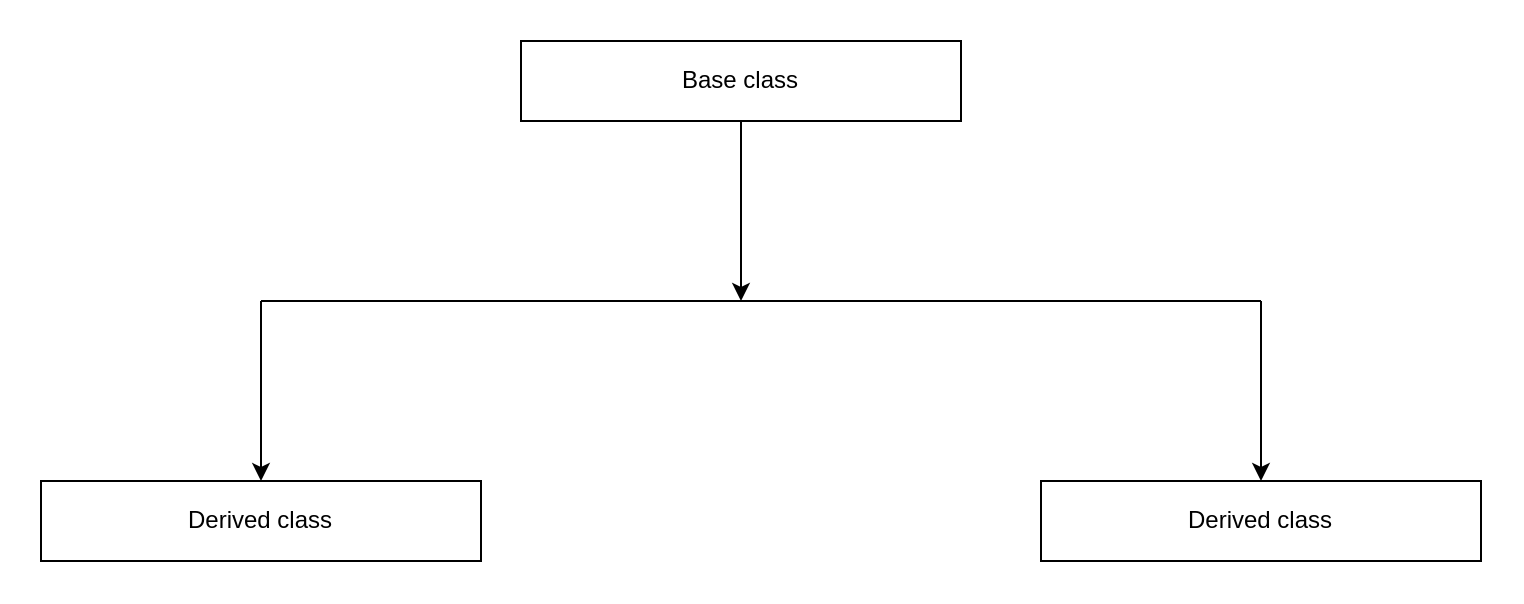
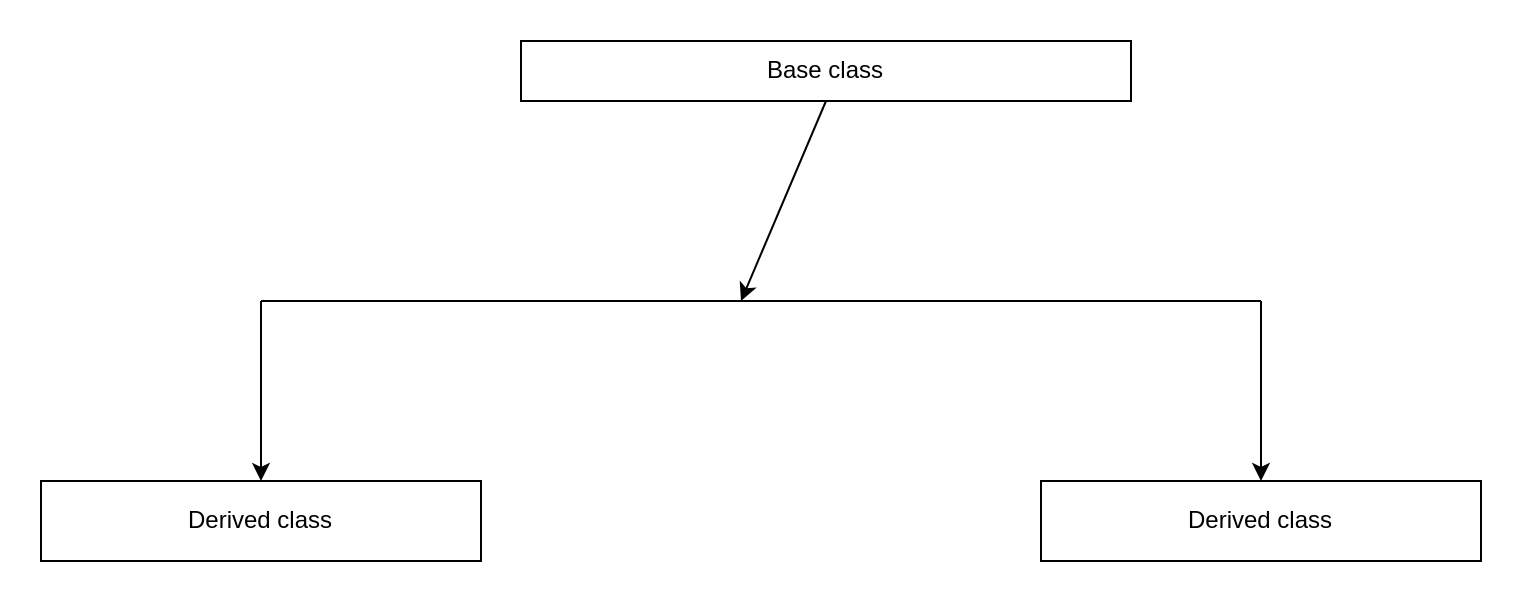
  <mxCell id="0" />
  <mxCell id="1" parent="0" />
  <mxCell id="2" style="edgeStyle=none;html=1;exitX=0.5;exitY=1;exitDx=0;exitDy=0;" parent="1" source="3" edge="1"><mxGeometry relative="1" as="geometry"><mxPoint x="370" y="150" as="targetPoint" /></mxGeometry></mxCell>
- <mxCell id="3" value="Base class" style="rounded=0;whiteSpace=wrap;html=1;" parent="1" vertex="1"><mxGeometry x="260" y="20" width="220" height="40" as="geometry" /></mxCell>
+ <mxCell id="3" value="Base class" style="rounded=0;whiteSpace=wrap;html=1;" parent="1" vertex="1"><mxGeometry x="260" y="20" width="305" height="30" as="geometry" /></mxCell>
  <mxCell id="4" value="" style="endArrow=none;html=1;" parent="1" edge="1"><mxGeometry width="50" height="50" relative="1" as="geometry"><mxPoint x="130" y="150" as="sourcePoint" /><mxPoint x="630" y="150" as="targetPoint" /><Array as="points"><mxPoint x="370" y="150" /></Array></mxGeometry></mxCell>
  <mxCell id="5" value="" style="endArrow=classic;html=1;" parent="1" edge="1"><mxGeometry width="50" height="50" relative="1" as="geometry"><mxPoint x="130" y="150" as="sourcePoint" /><mxPoint x="130" y="240" as="targetPoint" /></mxGeometry></mxCell>
  <mxCell id="6" value="" style="endArrow=classic;html=1;" parent="1" edge="1"><mxGeometry width="50" height="50" relative="1" as="geometry"><mxPoint x="630" y="150" as="sourcePoint" /><mxPoint x="630" y="240" as="targetPoint" /></mxGeometry></mxCell>
  <mxCell id="7" value="Derived class" style="rounded=0;whiteSpace=wrap;html=1;" parent="1" vertex="1"><mxGeometry x="520" y="240" width="220" height="40" as="geometry" /></mxCell>
  <mxCell id="8" value="Derived class" style="rounded=0;whiteSpace=wrap;html=1;" parent="1" vertex="1"><mxGeometry x="20" y="240" width="220" height="40" as="geometry" /></mxCell>
